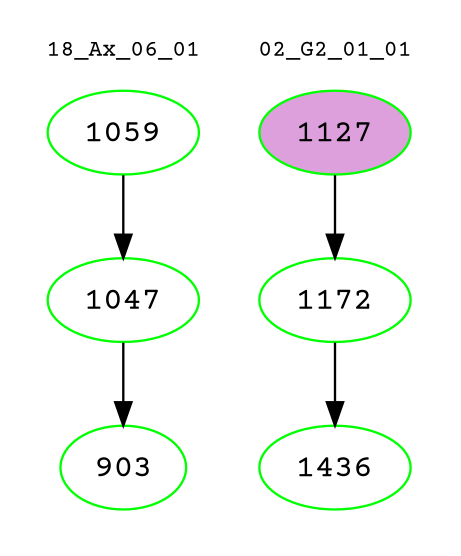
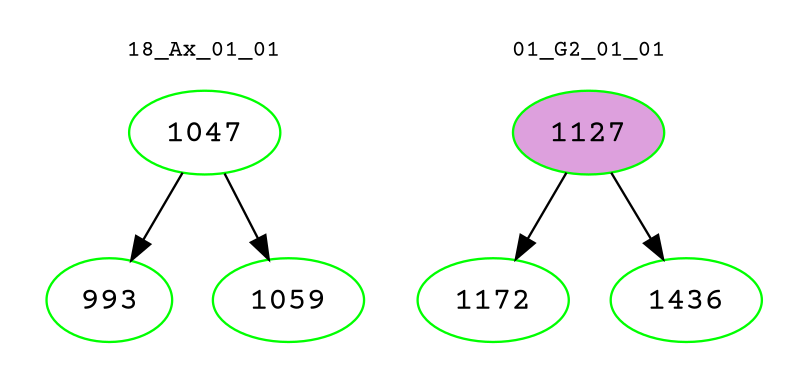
  digraph {
    fontname="Courier Prime"
    node [color=green fillcolor=white fontname="Courier Prime" style=filled]
    edge [color=black fontname="Courier Prime"]
    n1 [label=1047]
-   n2 [label=903]
+   n2 [label=993]
    n3 [label=1059]
    n4 [fillcolor=plum label=1127]
    n5 [label=1172]
    n6 [label=1436]
    subgraph cluster_1 {
      color=white
      fontsize=10
-     label="18_Ax_06_01"
+     label="18_Ax_01_01"
      n1
      n2
      n3
    }
    subgraph cluster_2 {
      color=white
      fontsize=10
-     label="02_G2_01_01"
+     label="01_G2_01_01"
      n4
      n5
      n6
    }
    n1 -> n2
-   n3 -> n1
+   n1 -> n3
    n4 -> n5
-   n5 -> n6
+   n4 -> n6
  }
